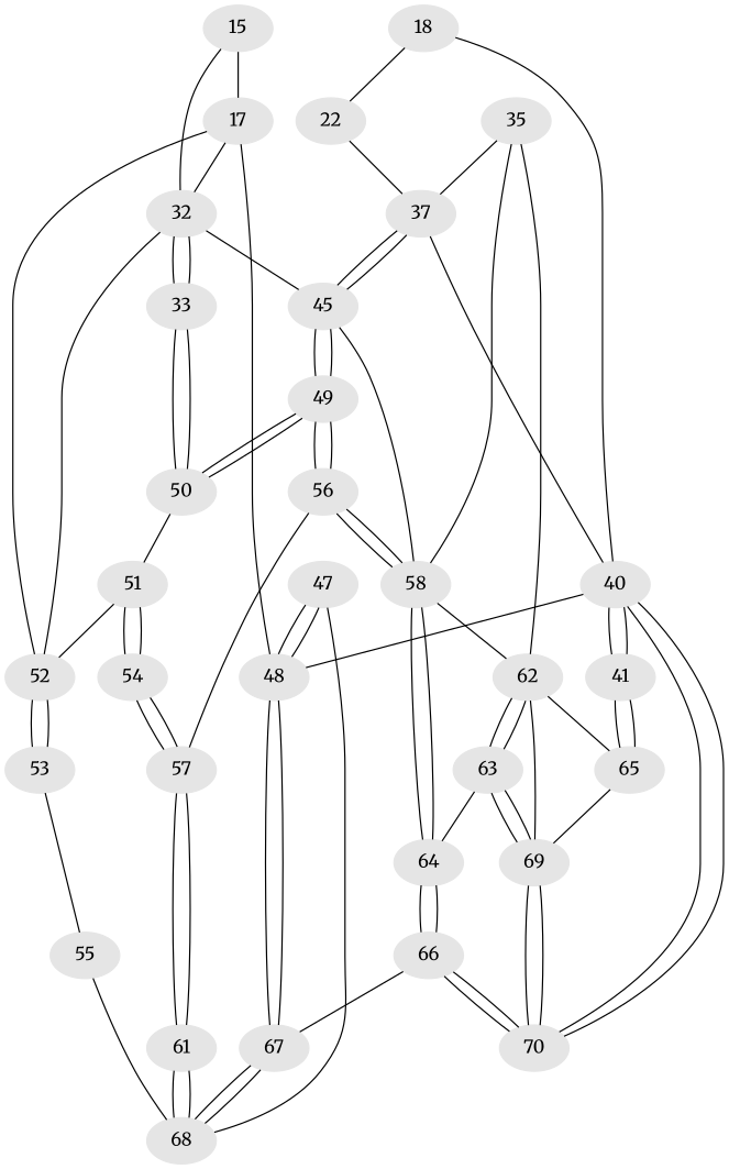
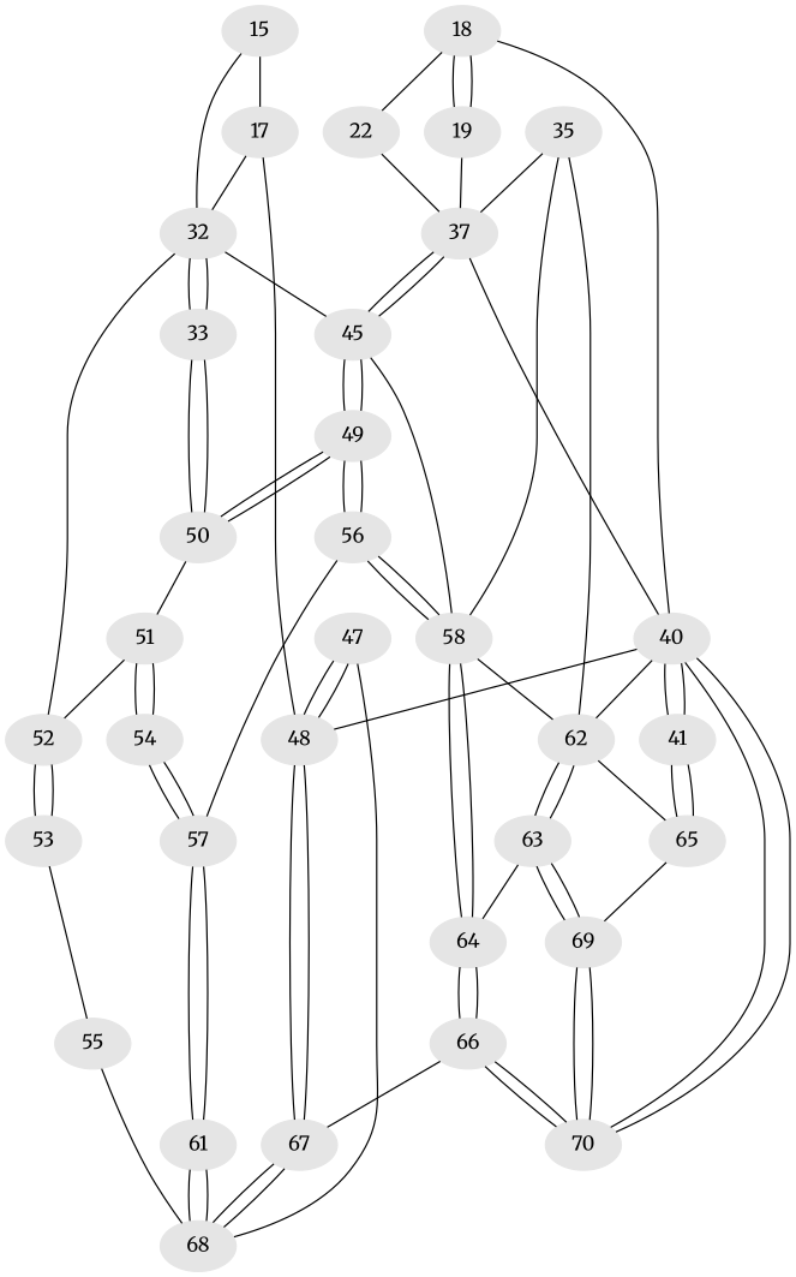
  graph {
    fontname=Merriweather
    node [color=gray90 fontname=Merriweather style=filled]
    edge [fontname=Merriweather]
    15 [super="+13+10"]
    17 [super="+16+14"]
    32 [super="+24+29"]
+   19 [super="+8+1"]
    37 [super="+36"]
    48 [super="+5"]
    52 [super="+46"]
    33
    45
    67
    53
    18 [super="+3"]
    22
    40 [super="+4+38"]
    62 [super="+42"]
    41
    70
    50
    51
    35 [super="+34"]
    58 [super="+43+44"]
    64
    65
    63
    49
    69
    56
    47
    68 [super="+60+59"]
    57
    54
    55
    61
    66
    15 -- 17 [weight=2]
    15 -- 32
    17 -- 32
    17 -- 48 [weight=2]
-   17 -- 52
    32 -- 52
    32 -- 33 [weight=2]
    32 -- 33
    32 -- 45 [weight=2]
+   19 -- 37
    37 -- 45
    37 -- 45
    37 -- 40
    48 -- 67
    48 -- 67
    52 -- 53 [weight=2]
    52 -- 53
    33 -- 50
    33 -- 50
    45 -- 58
    45 -- 49
    45 -- 49
    67 -- 68
    67 -- 68
    53 -- 55
+   18 -- 19 [weight=2]
+   18 -- 19
    18 -- 22 [weight=2]
    18 -- 40
    22 -- 37
    40 -- 48 [weight=2]
-   69 -- 62
+   40 -- 62
    40 -- 41 [weight=2]
    40 -- 41
    40 -- 70
    40 -- 70
    62 -- 65
    62 -- 63
    62 -- 63
    41 -- 65
    41 -- 65
    50 -- 51
    51 -- 52
    51 -- 54
    51 -- 54
    35 -- 37 [weight=2]
    35 -- 62
    35 -- 58
    58 -- 62
    58 -- 64
    58 -- 64
    64 -- 66
    64 -- 66
    65 -- 69
    63 -- 64
    63 -- 69
    63 -- 69
    49 -- 50
    49 -- 50
    49 -- 56
    49 -- 56
    69 -- 70
    69 -- 70
    56 -- 58
    56 -- 58
    56 -- 57
    47 -- 48
    47 -- 48
    47 -- 68
    57 -- 61
    57 -- 61
    54 -- 57
    54 -- 57
    55 -- 68
    61 -- 68 [weight=2]
    61 -- 68
    66 -- 67
    66 -- 70
    66 -- 70
  }
